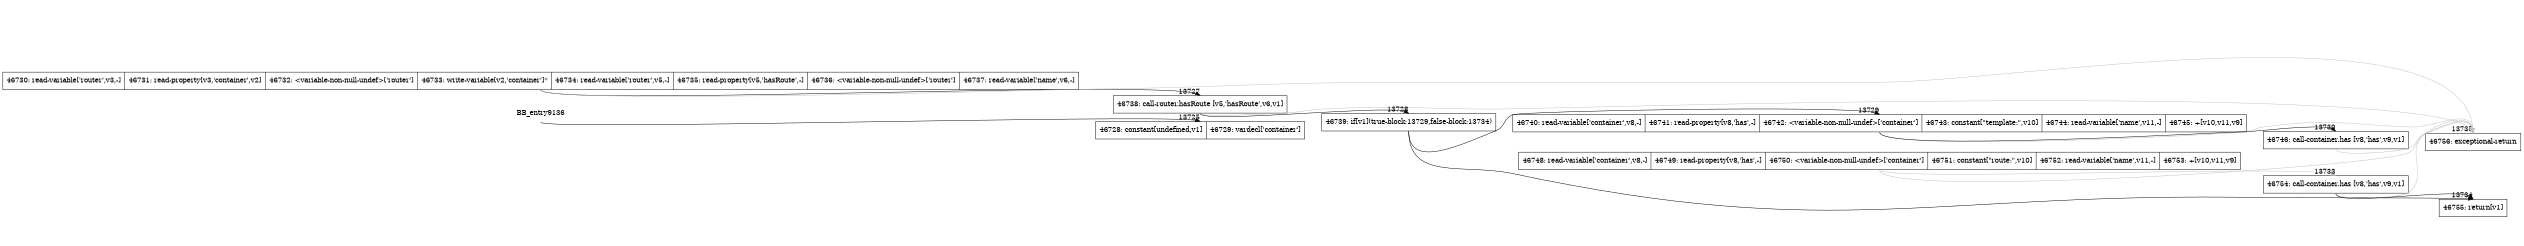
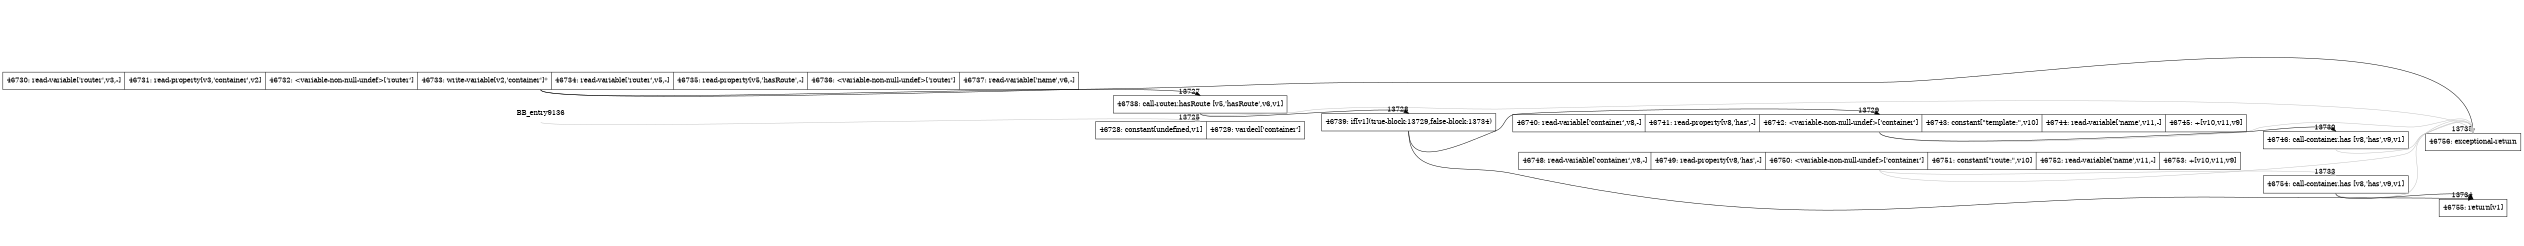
  digraph {
    rankdir=LR
    node [shape=record]
    edge [headport=n tailport=s]
    n1 [label=BB_entry9136 shape=none]
    n2 [label="{46728: constant[undefined,v1]|46729: vardecl['container']}"]
    n3 [label="{46730: read-variable['router',v3,-]|46731: read-property[v3,'container',v2]|46732: \<variable-non-null-undef\>['router']|46733: write-variable[v2,'container']*|46734: read-variable['router',v5,-]|46735: read-property[v5,'hasRoute',-]|46736: \<variable-non-null-undef\>['router']|46737: read-variable['name',v6,-]}"]
    n4 [label="{46738: call-router.hasRoute [v5,'hasRoute',v6,v1]}"]
    n5 [label="{46756: exceptional-return}"]
    n6 [label="{46739: if[v1](true-block:13729,false-block:13734)}"]
    n7 [label="{46755: return[v1]}"]
    n8 [label="{46740: read-variable['container',v8,-]|46741: read-property[v8,'has',-]|46742: \<variable-non-null-undef\>['container']|46743: constant[\"template:\",v10]|46744: read-variable['name',v11,-]|46745: +[v10,v11,v9]}"]
    n9 [label="{46746: call-container.has [v8,'has',v9,v1]}"]
    n10 [label="{46748: read-variable['container',v8,-]|46749: read-property[v8,'has',-]|46750: \<variable-non-null-undef\>['container']|46751: constant[\"route:\",v10]|46752: read-variable['name',v11,-]|46753: +[v10,v11,v9]}"]
    n11 [label="{46754: call-container.has [v8,'has',v9,v1]}"]
-   n1 -> n2 [headlabel="    13725"]
+   n1 -> n2 [headlabel="    13725" color=gray]
    n3 -> n4 [headlabel="      13727"]
-   n3 -> n5 [color=gray headlabel="      13735"]
+   n3 -> n5 [color=black headlabel="      13735"]
    n4 -> n5 [color=gray]
    n4 -> n6 [headlabel="      13728"]
    n6 -> n7 [headlabel="      13734"]
    n6 -> n8 [headlabel="      13729"]
    n8 -> n5 [color=gray]
    n8 -> n9 [headlabel="      13730"]
    n9 -> n5 [color=gray]
    n10 -> n5 [color=gray]
    n10 -> n11 [color=gray headlabel="      13733"]
    n11 -> n5 [color=gray]
    n11 -> n7
  }
